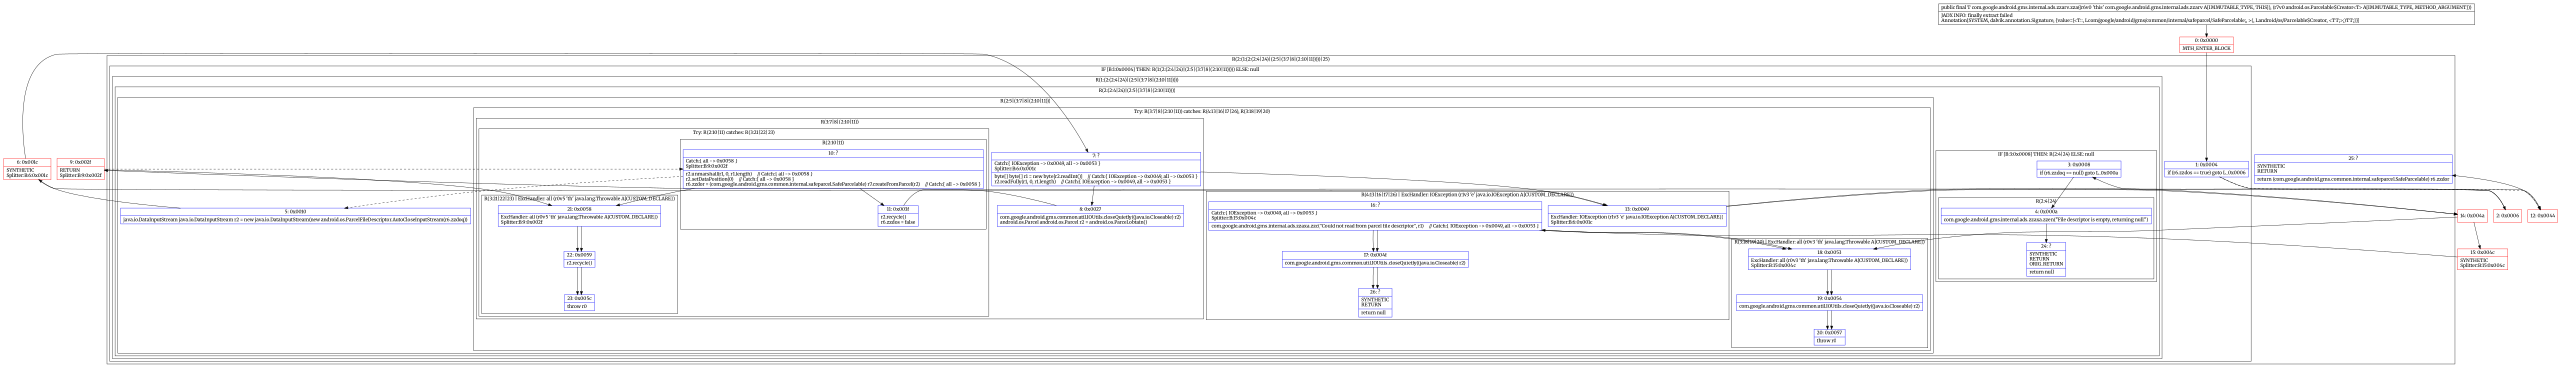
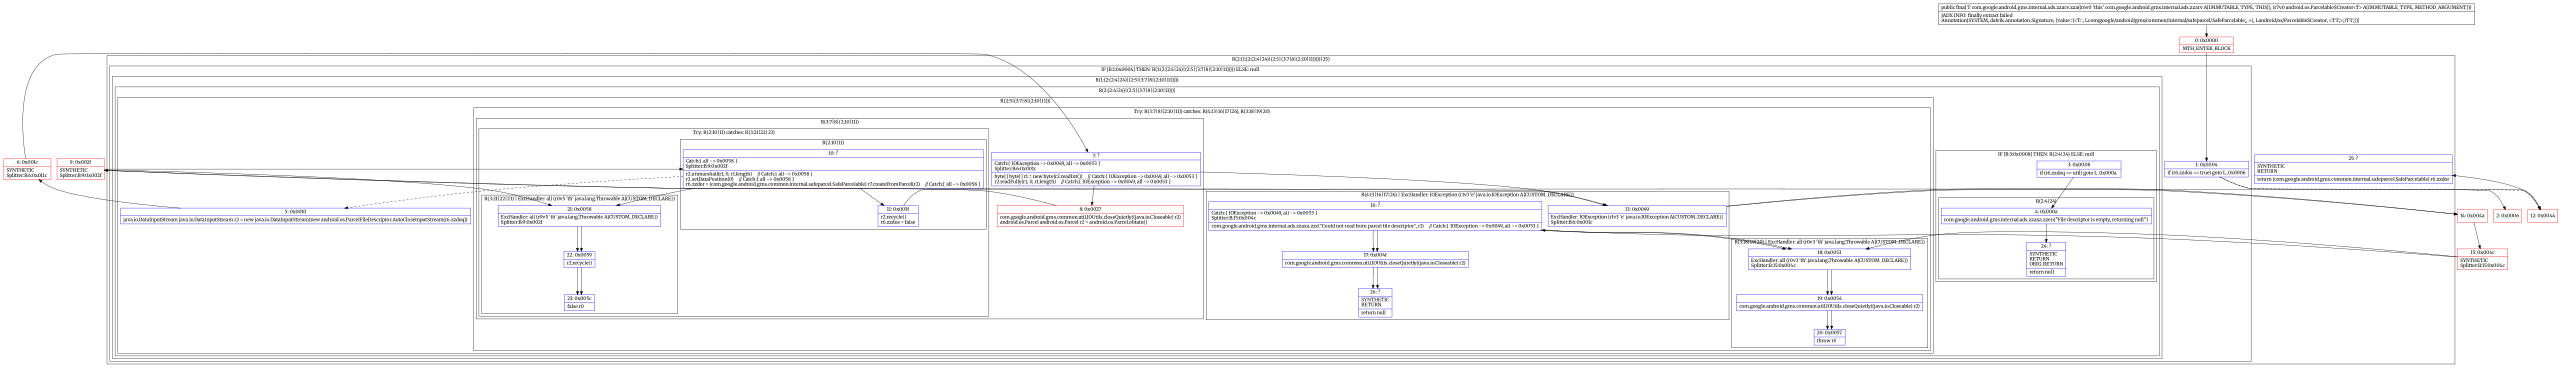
  digraph {
    fontname=Merriweather
    node [color=blue fontname=Merriweather shape=record]
    edge [fontname=Merriweather]
    n1 [label="{4\:\ 0x000a|com.google.android.gms.internal.ads.zzaxa.zzen(\"File descriptor is empty, returning null.\")\l}"]
    n2 [label="{24\:\ ?|SYNTHETIC\lRETURN\lORIG_RETURN\l|return null\l}"]
-   n3 [label="{3\:\ 0x0008|if (r6.zzdoq == null) goto L_0x000a\l}"]
+   n3 [label="{3\:\ 0x0008|if (r6.zzdoq == util) goto L_0x000a\l}"]
    n4 [label="{10\:\ ?|Catch:\{ all \-\> 0x0058 \}\lSplitter:B:9:0x002f\l|r2.unmarshall(r1, 0, r1.length)     \/\/ Catch:\{ all \-\> 0x0058 \}\lr2.setDataPosition(0)     \/\/ Catch:\{ all \-\> 0x0058 \}\lr6.zzdor = (com.google.android.gms.common.internal.safeparcel.SafeParcelable) r7.createFromParcel(r2)     \/\/ Catch:\{ all \-\> 0x0058 \}\l}"]
    n5 [label="{11\:\ 0x003f|r2.recycle()\lr6.zzdos = false\l}"]
    n6 [label="{21\:\ 0x0058|ExcHandler: all (r0v5 'th' java.lang.Throwable A[CUSTOM_DECLARE])\lSplitter:B:9:0x002f\l}"]
    n7 [label="{22\:\ 0x0059|r2.recycle()\l}"]
-   n8 [label="{23\:\ 0x005c|throw r0\l}"]
+   n8 [label="{23\:\ 0x005c|false r0\l}"]
    n9 [label="{7\:\ ?|Catch:\{ IOException \-\> 0x0049, all \-\> 0x0053 \}\lSplitter:B:6:0x001c\l|byte[] byte[] r1 = new byte[r2.readInt()]     \/\/ Catch:\{ IOException \-\> 0x0049, all \-\> 0x0053 \}\lr2.readFully(r1, 0, r1.length)     \/\/ Catch:\{ IOException \-\> 0x0049, all \-\> 0x0053 \}\l}"]
-   n10 [label="{8\:\ 0x0027|com.google.android.gms.common.util.IOUtils.closeQuietly((java.io.Closeable) r2)\landroid.os.Parcel android.os.Parcel r2 = android.os.Parcel.obtain()\l}"]
+   n10 [color=red label="{8\:\ 0x0027|com.google.android.gms.common.util.IOUtils.closeQuietly((java.io.Closeable) r2)\landroid.os.Parcel android.os.Parcel r2 = android.os.Parcel.obtain()\l}"]
    n11 [label="{13\:\ 0x0049|ExcHandler: IOException (r1v3 'e' java.io.IOException A[CUSTOM_DECLARE])\lSplitter:B:6:0x001c\l}"]
    n12 [label="{16\:\ ?|Catch:\{ IOException \-\> 0x0049, all \-\> 0x0053 \}\lSplitter:B:15:0x004c\l|com.google.android.gms.internal.ads.zzaxa.zzc(\"Could not read from parcel file descriptor\", r1)     \/\/ Catch:\{ IOException \-\> 0x0049, all \-\> 0x0053 \}\l}"]
    n13 [label="{17\:\ 0x004f|com.google.android.gms.common.util.IOUtils.closeQuietly((java.io.Closeable) r2)\l}"]
    n14 [label="{26\:\ ?|SYNTHETIC\lRETURN\l|return null\l}"]
    n15 [label="{18\:\ 0x0053|ExcHandler: all (r0v3 'th' java.lang.Throwable A[CUSTOM_DECLARE])\lSplitter:B:15:0x004c\l}"]
    n16 [label="{19\:\ 0x0054|com.google.android.gms.common.util.IOUtils.closeQuietly((java.io.Closeable) r2)\l}"]
    n17 [label="{20\:\ 0x0057|throw r0\l}"]
    n18 [label="{5\:\ 0x0010|java.io.DataInputStream java.io.DataInputStream r2 = new java.io.DataInputStream(new android.os.ParcelFileDescriptor.AutoCloseInputStream(r6.zzdoq))\l}"]
    n19 [label="{1\:\ 0x0004|if (r6.zzdos == true) goto L_0x0006\l}"]
    n20 [label="{25\:\ ?|SYNTHETIC\lRETURN\l|return (com.google.android.gms.common.internal.safeparcel.SafeParcelable) r6.zzdor\l}"]
    n21 [color=red label="{12\:\ 0x0044}"]
-   n22 [color=red label="{9\:\ 0x002f|RETURN\lSplitter:B:9:0x002f\l}"]
+   n22 [color=red label="{9\:\ 0x002f|SYNTHETIC\lSplitter:B:9:0x002f\l}"]
    n23 [color=red label="{14\:\ 0x004a}"]
-   n24 [color=red label="{6\:\ 0x001c|SYNTHETIC\lSplitter:B:6:0x001c\l}"]
+   n24 [color=red label="{6\:\ 0x001c|SYNTHETIC\lSplitter:B:6:0x011c\l}"]
    n25 [color=red label="{2\:\ 0x0006}"]
    n26 [color=red label="{15\:\ 0x004c|SYNTHETIC\lSplitter:B:15:0x004c\l}"]
    n27 [color=red label="{0\:\ 0x0000|MTH_ENTER_BLOCK\l}"]
    n28 [label="{public final T com.google.android.gms.internal.ads.zzarv.zza((r6v0 'this' com.google.android.gms.internal.ads.zzarv A[IMMUTABLE_TYPE, THIS]), (r7v0 android.os.Parcelable$Creator\<T\> A[IMMUTABLE_TYPE, METHOD_ARGUMENT]))  | JADX INFO: finally extract failed\lAnnotation[SYSTEM, dalvik.annotation.Signature, \{value=[\<T::, Lcom\/google\/android\/gms\/common\/internal\/safeparcel\/SafeParcelable;, \>(, Landroid\/os\/Parcelable$Creator, \<TT;\>;)TT;]\}]\l}" color=""]
    subgraph cluster_1 {
      label="R(2:(1:(2:(2:4|24)|(2:5|(3:7|8|(2:10|11)))))|25)"
      n20
      subgraph cluster_2 {
        label="IF [B:1:0x0004] THEN: R(1:(2:(2:4|24)|(2:5|(3:7|8|(2:10|11))))) ELSE: null"
        n19
        subgraph cluster_3 {
          label="R(1:(2:(2:4|24)|(2:5|(3:7|8|(2:10|11)))))"
          subgraph cluster_4 {
            label="R(2:(2:4|24)|(2:5|(3:7|8|(2:10|11))))"
            subgraph cluster_5 {
              label="IF [B:3:0x0008] THEN: R(2:4|24) ELSE: null"
              n3
              subgraph cluster_6 {
                label="R(2:4|24)"
                n1
                n2
              }
            }
            subgraph cluster_7 {
              label="R(2:5|(3:7|8|(2:10|11)))"
              n18
              subgraph cluster_8 {
                label="Try: R(3:7|8|(2:10|11)) catches: R(4:13|16|17|26), R(3:18|19|20)"
                subgraph cluster_9 {
                  label="R(3:7|8|(2:10|11))"
                  n9
                  n10
                  subgraph cluster_10 {
                    label="Try: R(2:10|11) catches: R(3:21|22|23)"
                    subgraph cluster_11 {
                      label="R(2:10|11)"
                      n4
                      n5
                    }
                    subgraph cluster_12 {
                      label="R(3:21|22|23) | ExcHandler: all (r0v5 'th' java.lang.Throwable A[CUSTOM_DECLARE])\l"
                      n6
                      n7
                      n8
                    }
                  }
                }
                subgraph cluster_13 {
                  label="R(4:13|16|17|26) | ExcHandler: IOException (r1v3 'e' java.io.IOException A[CUSTOM_DECLARE])\l"
                  n11
                  n12
                  n13
                  n14
                }
                subgraph cluster_14 {
                  label="R(3:18|19|20) | ExcHandler: all (r0v3 'th' java.lang.Throwable A[CUSTOM_DECLARE])\l"
                  n15
                  n16
                  n17
                }
              }
            }
          }
        }
      }
    }
    subgraph cluster_15 {
      label="R(4:13|16|17|26) | ExcHandler: IOException (r1v3 'e' java.io.IOException A[CUSTOM_DECLARE])\l"
    }
    subgraph cluster_16 {
      label="R(3:21|22|23) | ExcHandler: all (r0v5 'th' java.lang.Throwable A[CUSTOM_DECLARE])\l"
    }
    subgraph cluster_17 {
      label="R(3:18|19|20) | ExcHandler: all (r0v3 'th' java.lang.Throwable A[CUSTOM_DECLARE])\l"
    }
    n1 -> n2
    n3 -> n1
    n4 -> n5
    n4 -> n6
    n4 -> n18 [style=dashed]
    n5 -> n21
    n6 -> n7
    n6 -> n7
    n7 -> n8
    n7 -> n8
    n9 -> n10
    n9 -> n11
    n10 -> n22
    n11 -> n23
    n11 -> n23
    n12 -> n13
    n12 -> n13
    n12 -> n15
    n12 -> n15
    n13 -> n14
    n13 -> n14
    n15 -> n16
    n15 -> n16
    n16 -> n17
    n16 -> n17
    n18 -> n24
    n19 -> n21 [style=dashed]
    n19 -> n25
    n21 -> n20
-   n22 -> n4 [style=dashed]
+   n22 -> n4
    n22 -> n6
    n23 -> n26
    n24 -> n9
-   n24 -> n11
-   n25 -> n3
+   n22 -> n11
    n26 -> n12
-   n23 -> n15
+   n26 -> n15
    n27 -> n19
    n28 -> n27
  }
